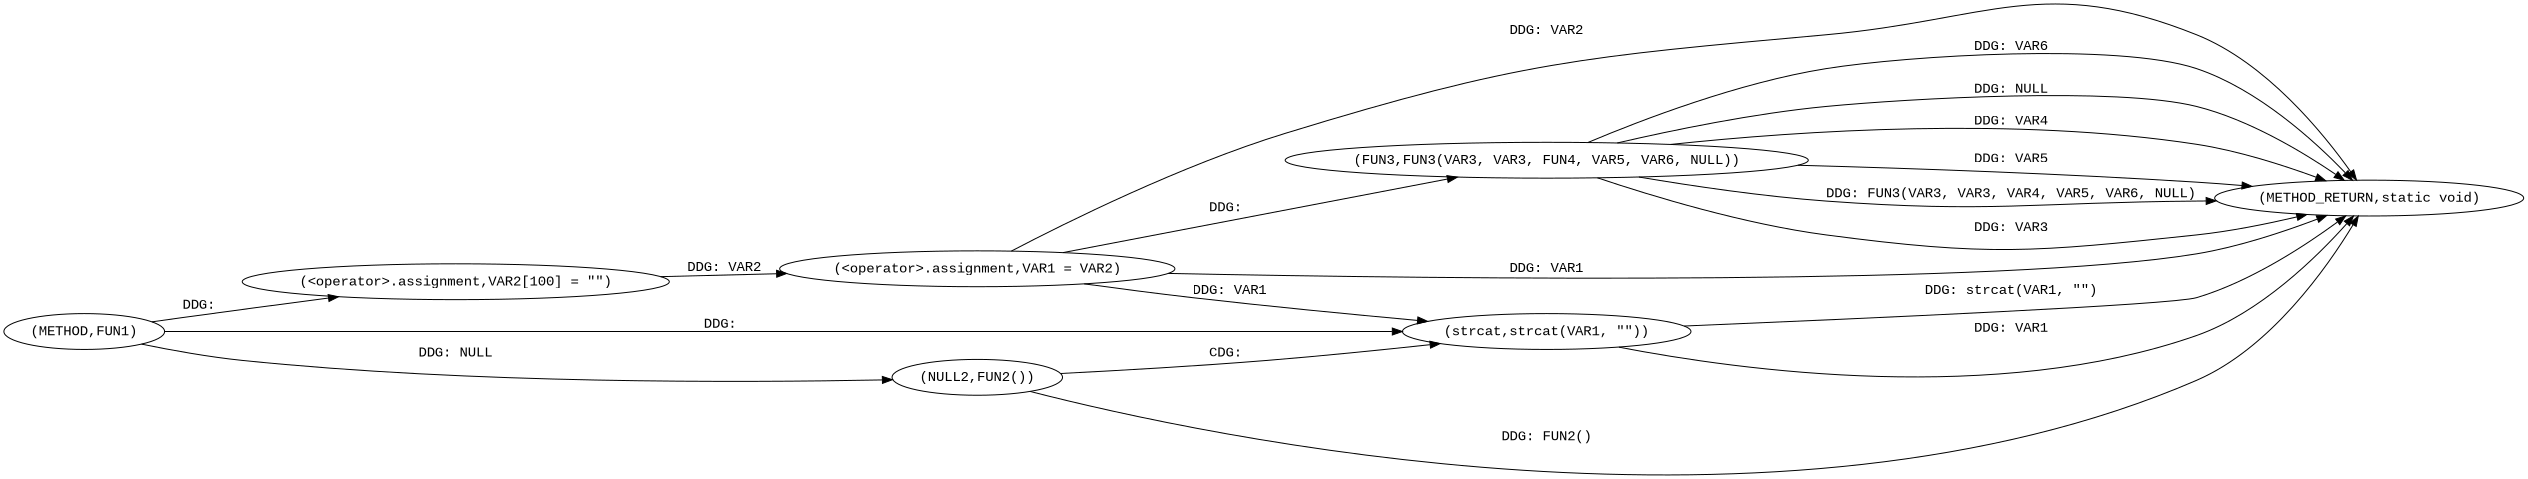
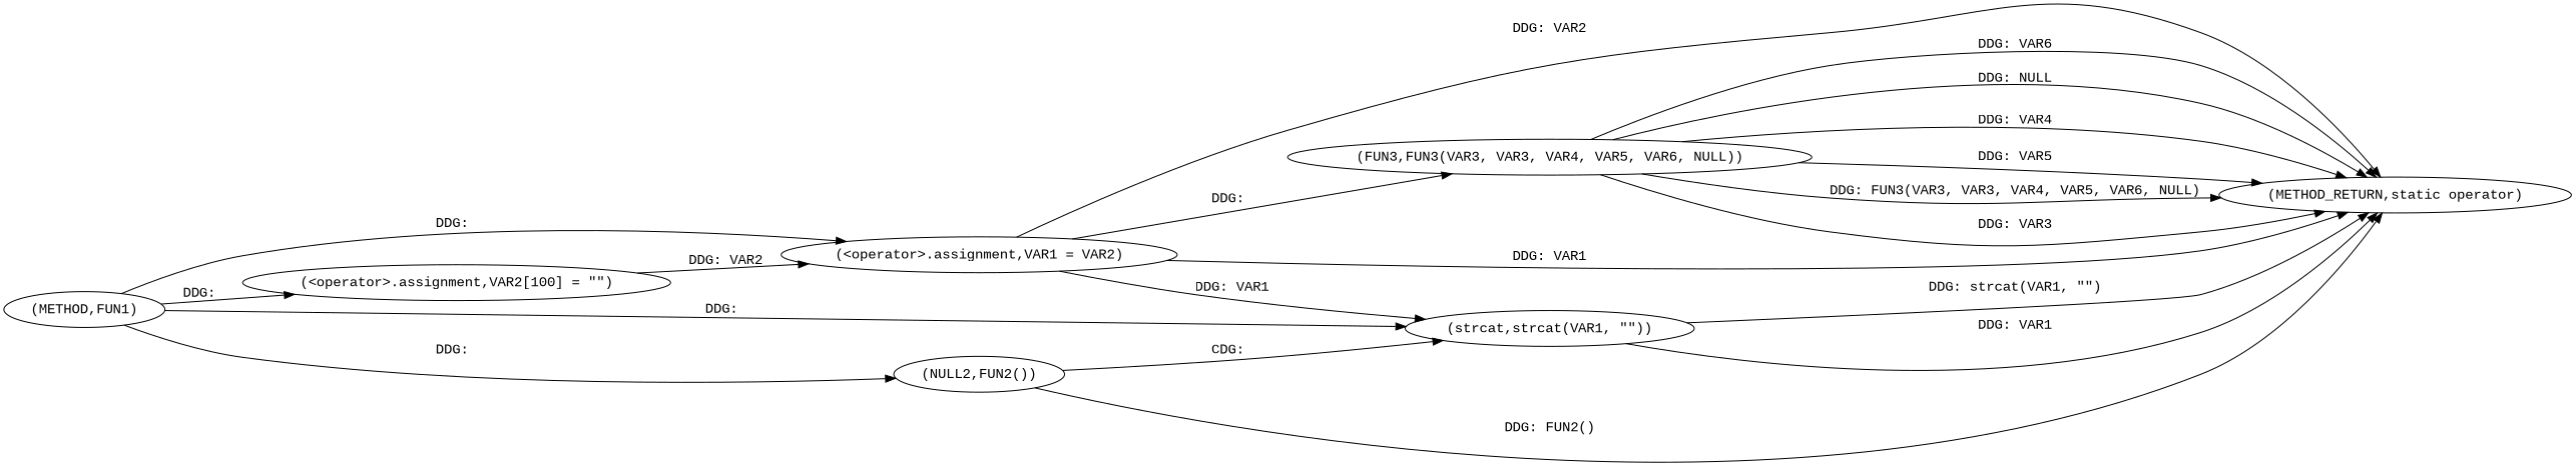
  digraph {
    fontname="Liberation Mono"
    rankdir=LR
    node [fontname="Liberation Mono"]
    edge [fontname="Liberation Mono"]
    n1 [label="(METHOD,FUN1)"]
    n2 [label="(<operator>.assignment,VAR2[100] = \"\")"]
    n3 [label="(<operator>.assignment,VAR1 = VAR2)"]
    n4 [label="(NULL2,FUN2())"]
    n5 [label="(strcat,strcat(VAR1, \"\"))"]
-   n6 [label="(FUN3,FUN3(VAR3, VAR3, FUN4, VAR5, VAR6, NULL))"]
-   n7 [label="(METHOD_RETURN,static void)"]
+   n6 [label="(FUN3,FUN3(VAR3, VAR3, VAR4, VAR5, VAR6, NULL))"]
+   n7 [label="(METHOD_RETURN,static operator)"]
    n1 -> n2 [label="DDG: "]
-   n1 -> n4 [label="DDG: NULL"]
+   n1 -> n3 [label="DDG: "]
+   n1 -> n4 [label="DDG: "]
    n1 -> n5 [label="DDG: "]
    n2 -> n3 [label="DDG: VAR2"]
    n3 -> n5 [label="DDG: VAR1"]
    n3 -> n6 [label="DDG: "]
    n3 -> n7 [label="DDG: VAR1"]
    n3 -> n7 [label="DDG: VAR2"]
    n4 -> n5 [label="CDG: "]
    n4 -> n7 [label="DDG: FUN2()"]
    n5 -> n7 [label="DDG: VAR1"]
    n5 -> n7 [label="DDG: strcat(VAR1, \"\")"]
    n6 -> n7 [label="DDG: VAR3"]
    n6 -> n7 [label="DDG: VAR6"]
    n6 -> n7 [label="DDG: NULL"]
    n6 -> n7 [label="DDG: VAR4"]
    n6 -> n7 [label="DDG: VAR5"]
    n6 -> n7 [label="DDG: FUN3(VAR3, VAR3, VAR4, VAR5, VAR6, NULL)"]
  }
